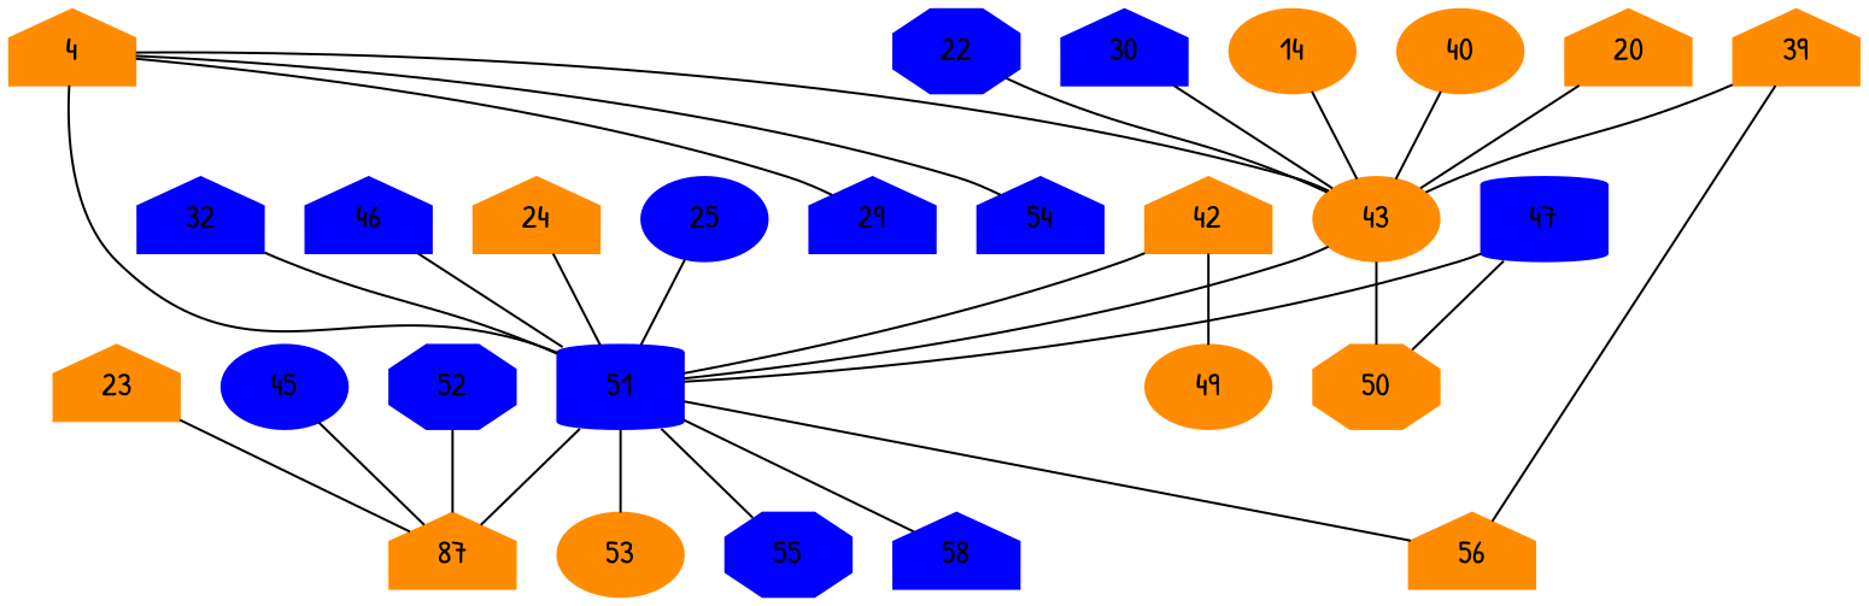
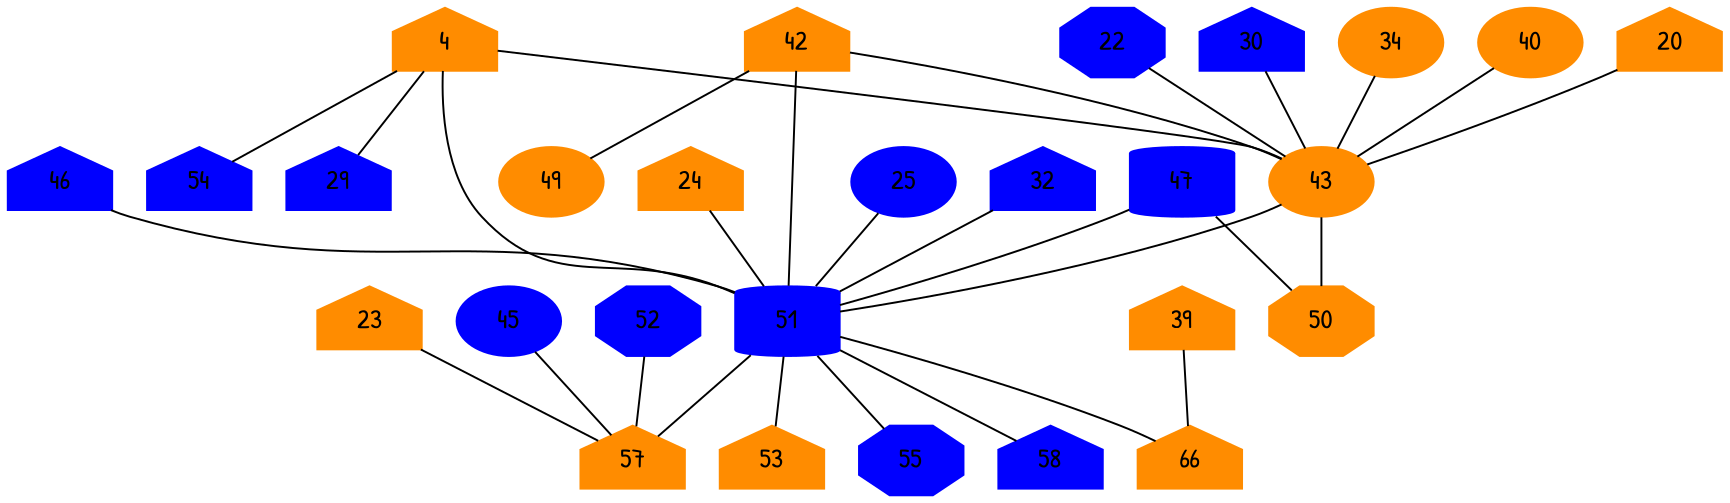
  graph {
    fontname="Patrick Hand"
    node [color=darkorange fontname="Patrick Hand" shape=house style=filled]
    edge [fontname="Patrick Hand"]
    n1 [label=4]
    29 [color=blue]
    43 [shape=ellipse super="+7+9"]
    51 [color=blue shape=cylinder super="+41+19+14+38"]
    54 [color=blue]
    50 [shape=octagon super="+27+31"]
-   57 [super="+35+48" label=87]
-   53 [shape=ellipse]
+   57 [super="+35+48"]
+   53
    55 [color=blue shape=octagon]
-   56
+   56 [label=66]
    58 [color=blue]
    20
    22 [color=blue shape=octagon]
    23
    24 [super="+4"]
    25 [color=blue shape=ellipse]
    30 [color=blue super="+21"]
    32 [color=blue]
-   34 [shape=ellipse label=14]
+   34 [shape=ellipse]
    39 [super="+15"]
    40 [shape=ellipse]
    42
    49 [shape=ellipse]
    45 [color=blue shape=ellipse]
    46 [color=blue]
    47 [color=blue shape=cylinder super="+37"]
    52 [color=blue shape=octagon]
    n1 -- 29
    n1 -- 43
    n1 -- 51 [weight=4]
    n1 -- 54
    43 -- 51 [weight=2]
    43 -- 50 [weight=2]
    51 -- 57 [weight=4]
    51 -- 53
    51 -- 55
    51 -- 56
    51 -- 58
    20 -- 43
    22 -- 43
    23 -- 57
    24 -- 51
    25 -- 51
    30 -- 43 [weight=2]
    32 -- 51
    34 -- 43
-   39 -- 43
+   42 -- 43
    39 -- 56
    40 -- 43
    42 -- 51 [weight=2]
    42 -- 49
    45 -- 57
    46 -- 51
    47 -- 51
    47 -- 50
    52 -- 57
  }
